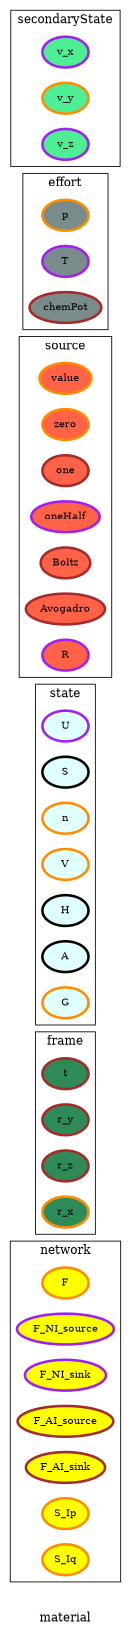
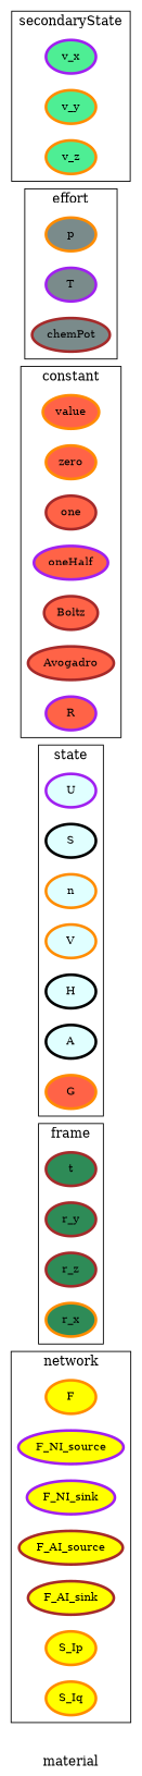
  digraph {
    label=material
    rankdir=LR
    node [fillcolor=yellow fontsize=12 penwidth=3 style=filled color=darkorange]
    n1 [label=F]
    n2 [label=F_NI_source color=purple]
    n3 [label=F_NI_sink color=purple]
    n4 [label=F_AI_source color=brown]
    n5 [label=F_AI_sink color=brown]
    n6 [label=S_Ip]
    n7 [label=S_Iq]
    n8 [fillcolor=seagreen4 label=t color=brown]
    n9 [fillcolor=seagreen4 label=r_y color=brown]
    n10 [fillcolor=seagreen4 label=r_z color=brown]
    n11 [fillcolor=seagreen4 label=r_x]
    n12 [fillcolor=lightcyan label=U color=purple]
    n13 [fillcolor=lightcyan label=S color=black]
    n14 [fillcolor=lightcyan label=n]
    n15 [fillcolor=lightcyan label=V]
    n16 [fillcolor=lightcyan label=H color=black]
    n17 [fillcolor=lightcyan label=A color=black]
-   n18 [fillcolor=lightcyan label=G]
+   n18 [fillcolor=tomato label=G]
    n19 [fillcolor=tomato label=value]
    n20 [fillcolor=tomato label=zero]
    n21 [fillcolor=tomato label=one color=brown]
    n22 [fillcolor=tomato label=oneHalf color=purple]
    n23 [fillcolor=tomato label=Boltz color=brown]
    n24 [fillcolor=tomato label=Avogadro color=brown]
    n25 [fillcolor=tomato label=R color=purple]
    n26 [fillcolor=lightcyan4 label=p]
    n27 [fillcolor=lightcyan4 label=T color=purple]
    n28 [fillcolor=lightcyan4 label=chemPot color=brown]
    n29 [fillcolor=seagreen2 label=v_x color=purple]
    n30 [fillcolor=seagreen2 label=v_y]
-   n31 [fillcolor=seagreen2 label=v_z color=purple]
+   n31 [fillcolor=seagreen2 label=v_z]
    subgraph cluster_1 {
      label=network
      n1
      n2
      n3
      n4
      n5
      n6
      n7
    }
    subgraph cluster_2 {
      label=property
    }
    subgraph cluster_3 {
      label=differenceOperator
    }
    subgraph cluster_4 {
      label=frame
      n8
      n9
      n10
      n11
    }
    subgraph cluster_5 {
      label=state
      n12
      n13
      n14
      n15
      n16
      n17
      n18
    }
    subgraph cluster_6 {
-     label=source
+     label=constant
      n19
      n20
      n21
      n22
      n23
      n24
      n25
    }
    subgraph cluster_7 {
      label=effort
      n26
      n27
      n28
    }
    subgraph cluster_8 {
      label=secondaryState
      n29
      n30
      n31
    }
    subgraph cluster_9 {
      label=diffState
    }
    subgraph cluster_10 {
      label=conversion
    }
  }
